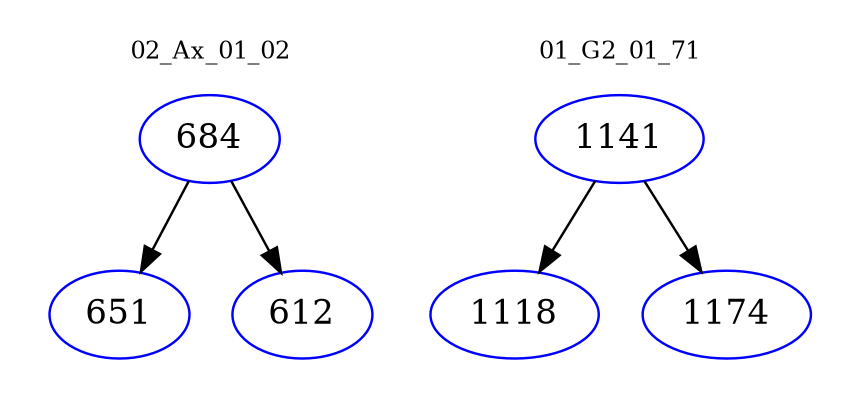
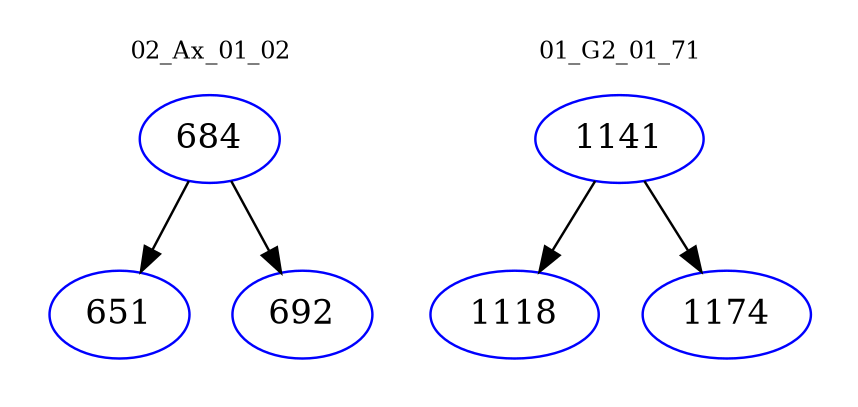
  digraph {
    node [color=blue]
    edge [color=black]
    n1 [label=684]
    n2 [label=651]
-   n3 [label=612]
+   n3 [label=692]
    n4 [label=1141]
    n5 [label=1118]
    n6 [label=1174]
    subgraph cluster_1 {
      color=white
      fontsize=10
      label="02_Ax_01_02"
      n1
      n2
      n3
    }
    subgraph cluster_2 {
      color=white
      fontsize=10
      label="01_G2_01_71"
      n4
      n5
      n6
    }
    n1 -> n2
    n1 -> n3
    n4 -> n5
    n4 -> n6
  }
